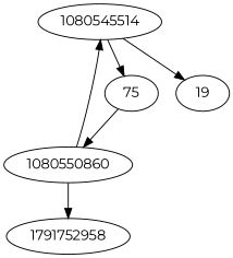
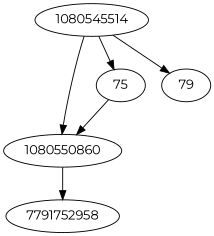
  strict digraph {
    fontname=Montserrat
    node [fontname=Montserrat]
    edge [fontname=Montserrat]
    1080545514
    1080550860
    n3 [label=75]
-   79 [label=19]
-   1791752958
-   1080550860 -> 1080545514
+   79
+   1791752958 [label=7791752958]
+   1080545514 -> 1080550860
    1080545514 -> n3
    1080545514 -> 79
    1080550860 -> 1791752958
    n3 -> 1080550860
  }
